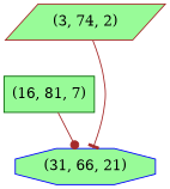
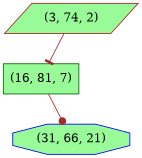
  digraph {
    node [fillcolor=palegreen style=filled]
    edge [color=brown]
    n1 [color=brown label="(3, 74, 2)" shape=parallelogram]
    "(16, 81, 7)" [color=darkgreen shape=box]
    "(31, 66, 21)" [color=blue shape=octagon]
-   n1 -> "(31, 66, 21)" [arrowhead=tee]
+   n1 -> "(16, 81, 7)" [arrowhead=tee]
    "(16, 81, 7)" -> "(31, 66, 21)" [arrowhead=dot]
  }
